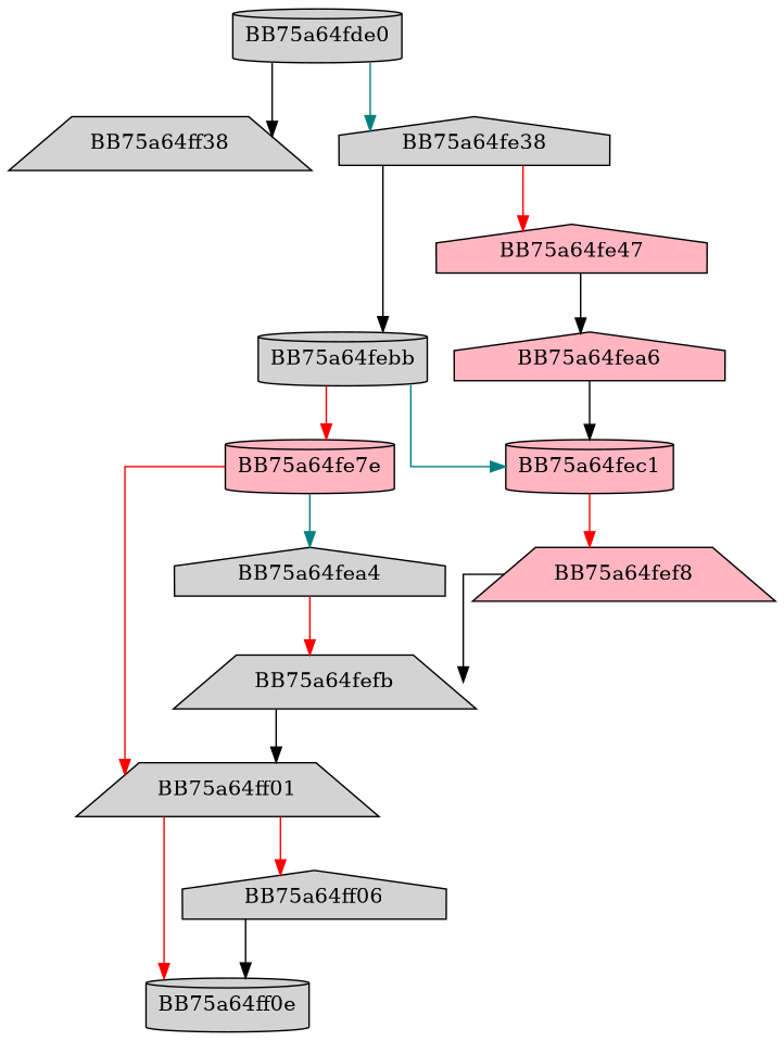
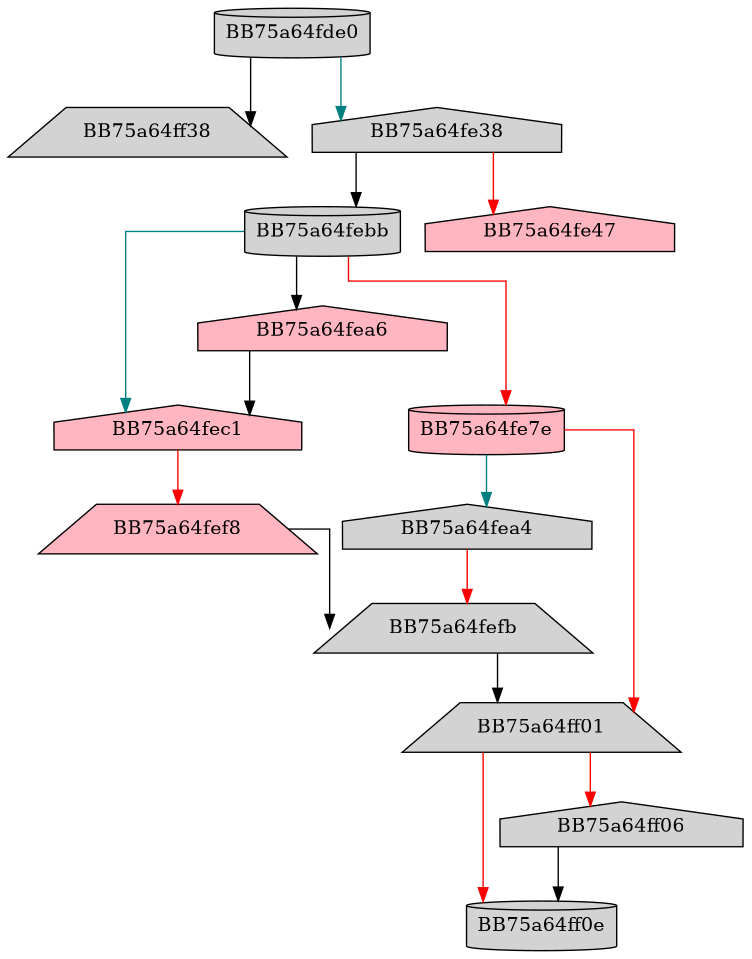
  digraph {
    splines=ortho
    node [fillcolor=lightgrey shape=house style=filled]
    edge [color=black]
    BB75a64fde0 [shape=cylinder]
    BB75a64ff38 [shape=trapezium]
    BB75a64fe38
    BB75a64febb [shape=cylinder]
    BB75a64fe47 [fillcolor=lightpink]
-   BB75a64fec1 [fillcolor=lightpink shape=cylinder]
+   BB75a64fec1 [fillcolor=lightpink]
    BB75a64fe7e [fillcolor=lightpink shape=cylinder]
    BB75a64fea6 [fillcolor=lightpink]
    BB75a64fef8 [fillcolor=lightpink shape=trapezium]
    BB75a64ff01 [shape=trapezium]
    BB75a64fea4
    BB75a64ff0e [shape=cylinder]
    BB75a64ff06
    BB75a64fefb [shape=trapezium]
    BB75a64fde0 -> BB75a64ff38
    BB75a64fde0 -> BB75a64fe38 [color=teal]
    BB75a64fe38 -> BB75a64febb
    BB75a64fe38 -> BB75a64fe47 [color=red]
    BB75a64febb -> BB75a64fec1 [color=teal]
    BB75a64febb -> BB75a64fe7e [color=red]
-   BB75a64fe47 -> BB75a64fea6
+   BB75a64febb -> BB75a64fea6
    BB75a64fec1 -> BB75a64fef8 [color=red]
    BB75a64fe7e -> BB75a64ff01 [color=red]
    BB75a64fe7e -> BB75a64fea4 [color=teal]
    BB75a64fea6 -> BB75a64fec1
    BB75a64fef8 -> BB75a64fefb
    BB75a64ff01 -> BB75a64ff0e [color=red]
    BB75a64ff01 -> BB75a64ff06 [color=red]
    BB75a64fea4 -> BB75a64fefb [color=red]
    BB75a64ff06 -> BB75a64ff0e
    BB75a64fefb -> BB75a64ff01
  }
